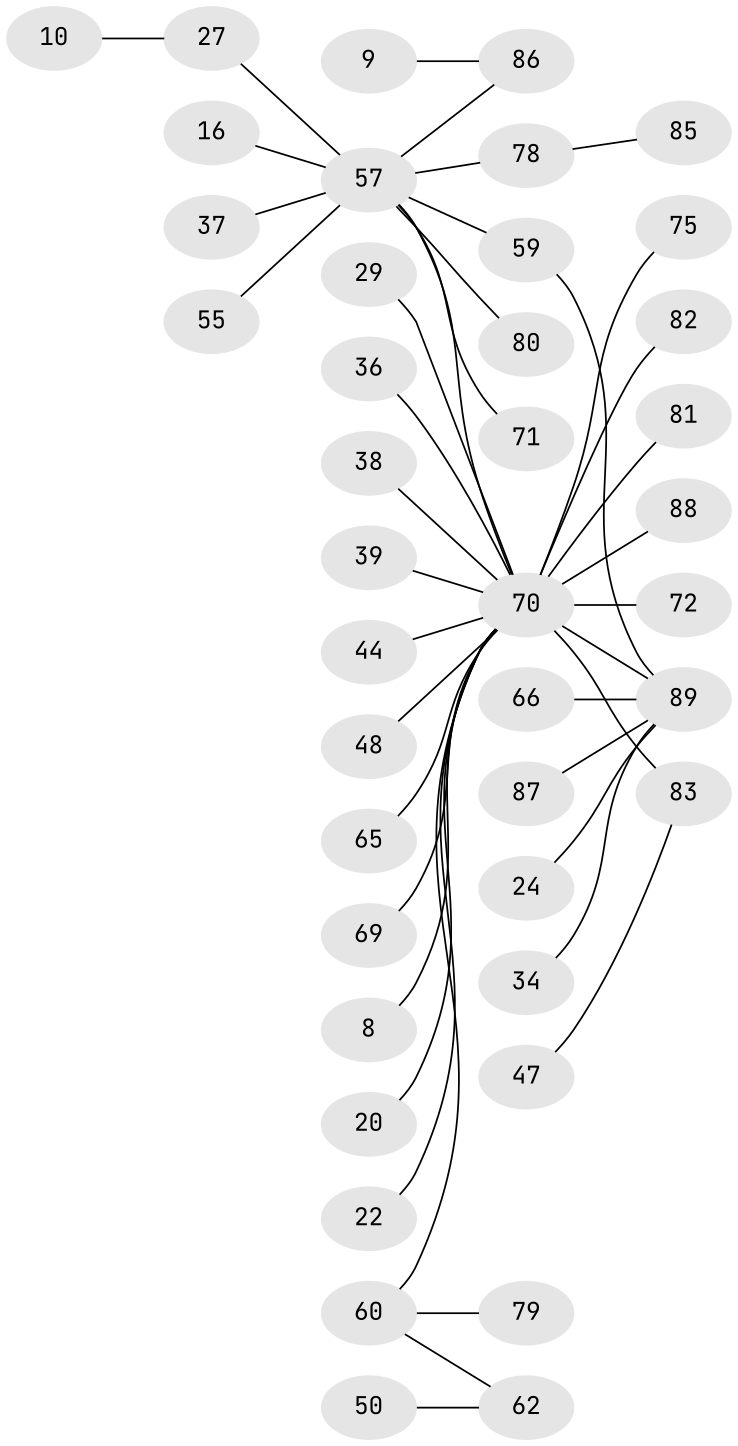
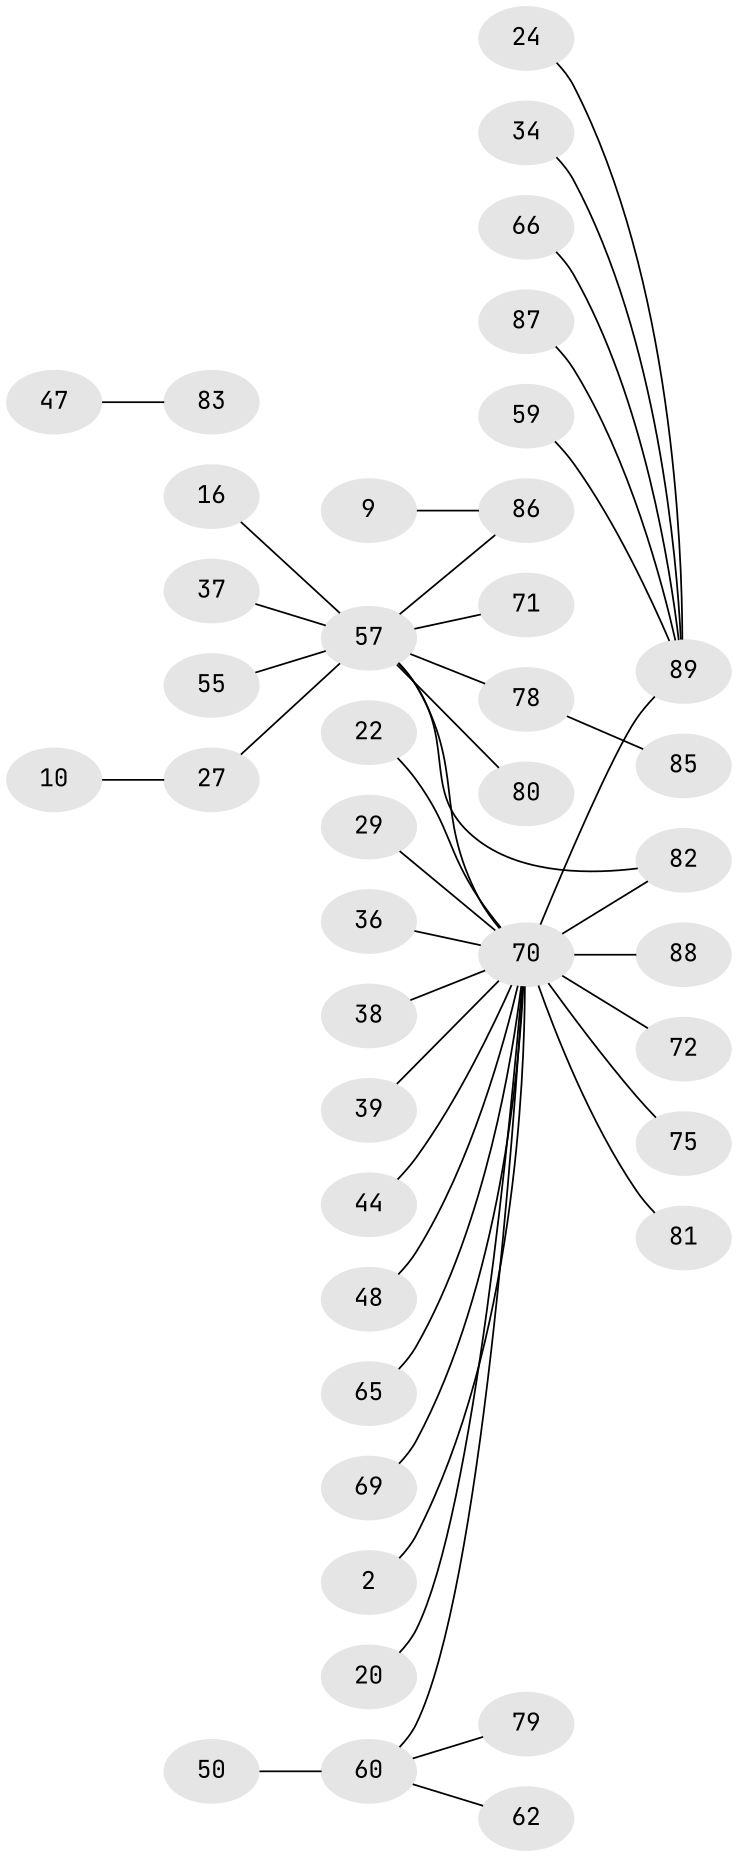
  graph {
    fontname="JetBrains Mono"
    rankdir=LR
    node [color=gray90 fontname="JetBrains Mono" style=filled]
    edge [fontname="JetBrains Mono"]
    70 [super="+31+40+32+64"]
    89 [super="+77+81"]
    83 [super="+28+58"]
    72 [super="+68"]
    75 [super="+73"]
    82 [super="+74"]
    n7 [label=81]
    88
-   8
+   8 [label=2]
    86 [super="+76"]
    9
    57 [super="+45+18+33"]
    59
    71
    78 [super="+52"]
    80
    27 [super="+19"]
    10
    16
    20
    22
    24
    29
    n24 [label=36]
    34
    37
    38
    39
    44
    47
    48
    60 [super="+54+14"]
    62
    79
    50
    55
    85
    65 [super="+26+43"]
    66
    69
    87
    70 -- 89 [weight=7]
-   70 -- 83 [weight=2]
    70 -- 72
    70 -- 75 [weight=2]
    70 -- 82 [weight=2]
    70 -- n7
    70 -- 88
    8 -- 70
    9 -- 86
    57 -- 70 [weight=7]
    57 -- 86
-   57 -- 59
+   57 -- 82
    57 -- 71
    57 -- 78 [weight=2]
    57 -- 80
    59 -- 89
    78 -- 85
    27 -- 57
    10 -- 27
    16 -- 57
    20 -- 70
    22 -- 70
    24 -- 89
    29 -- 70
    n24 -- 70
    34 -- 89
    37 -- 57
    38 -- 70
    39 -- 70
    44 -- 70
    47 -- 83
    48 -- 70
    60 -- 70 [weight=4]
    60 -- 62
    60 -- 79
-   50 -- 62
+   50 -- 60
    55 -- 57
    65 -- 70
    66 -- 89
    69 -- 70
    87 -- 89
  }
